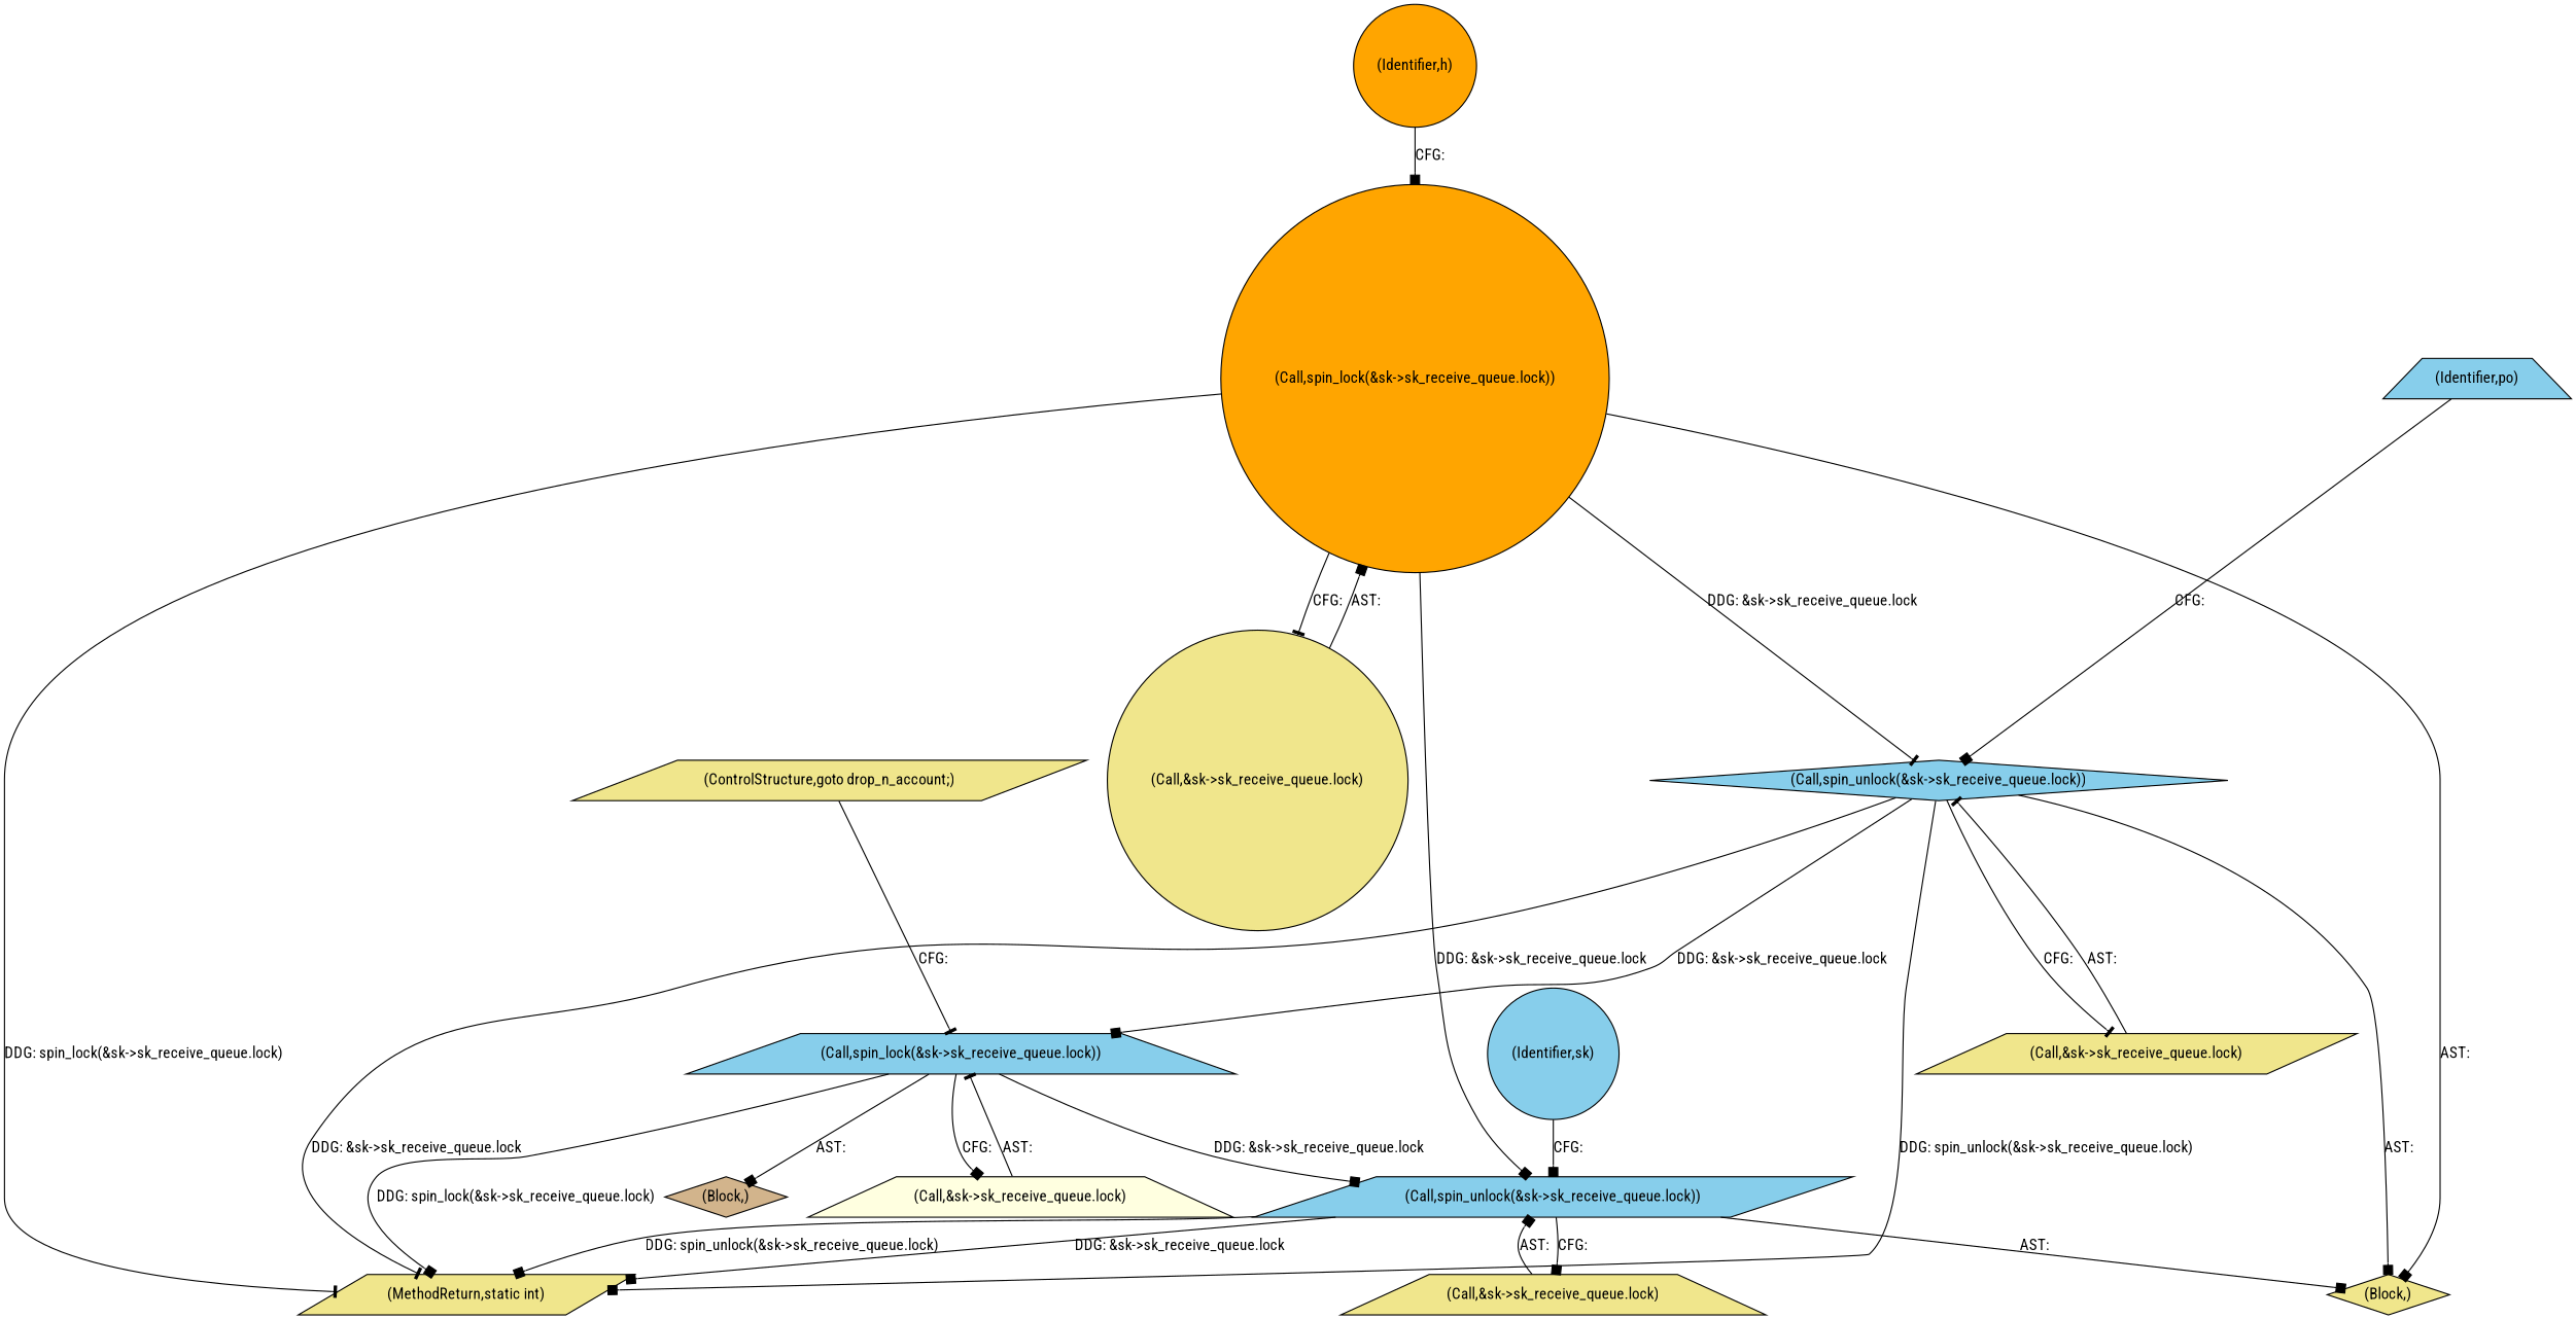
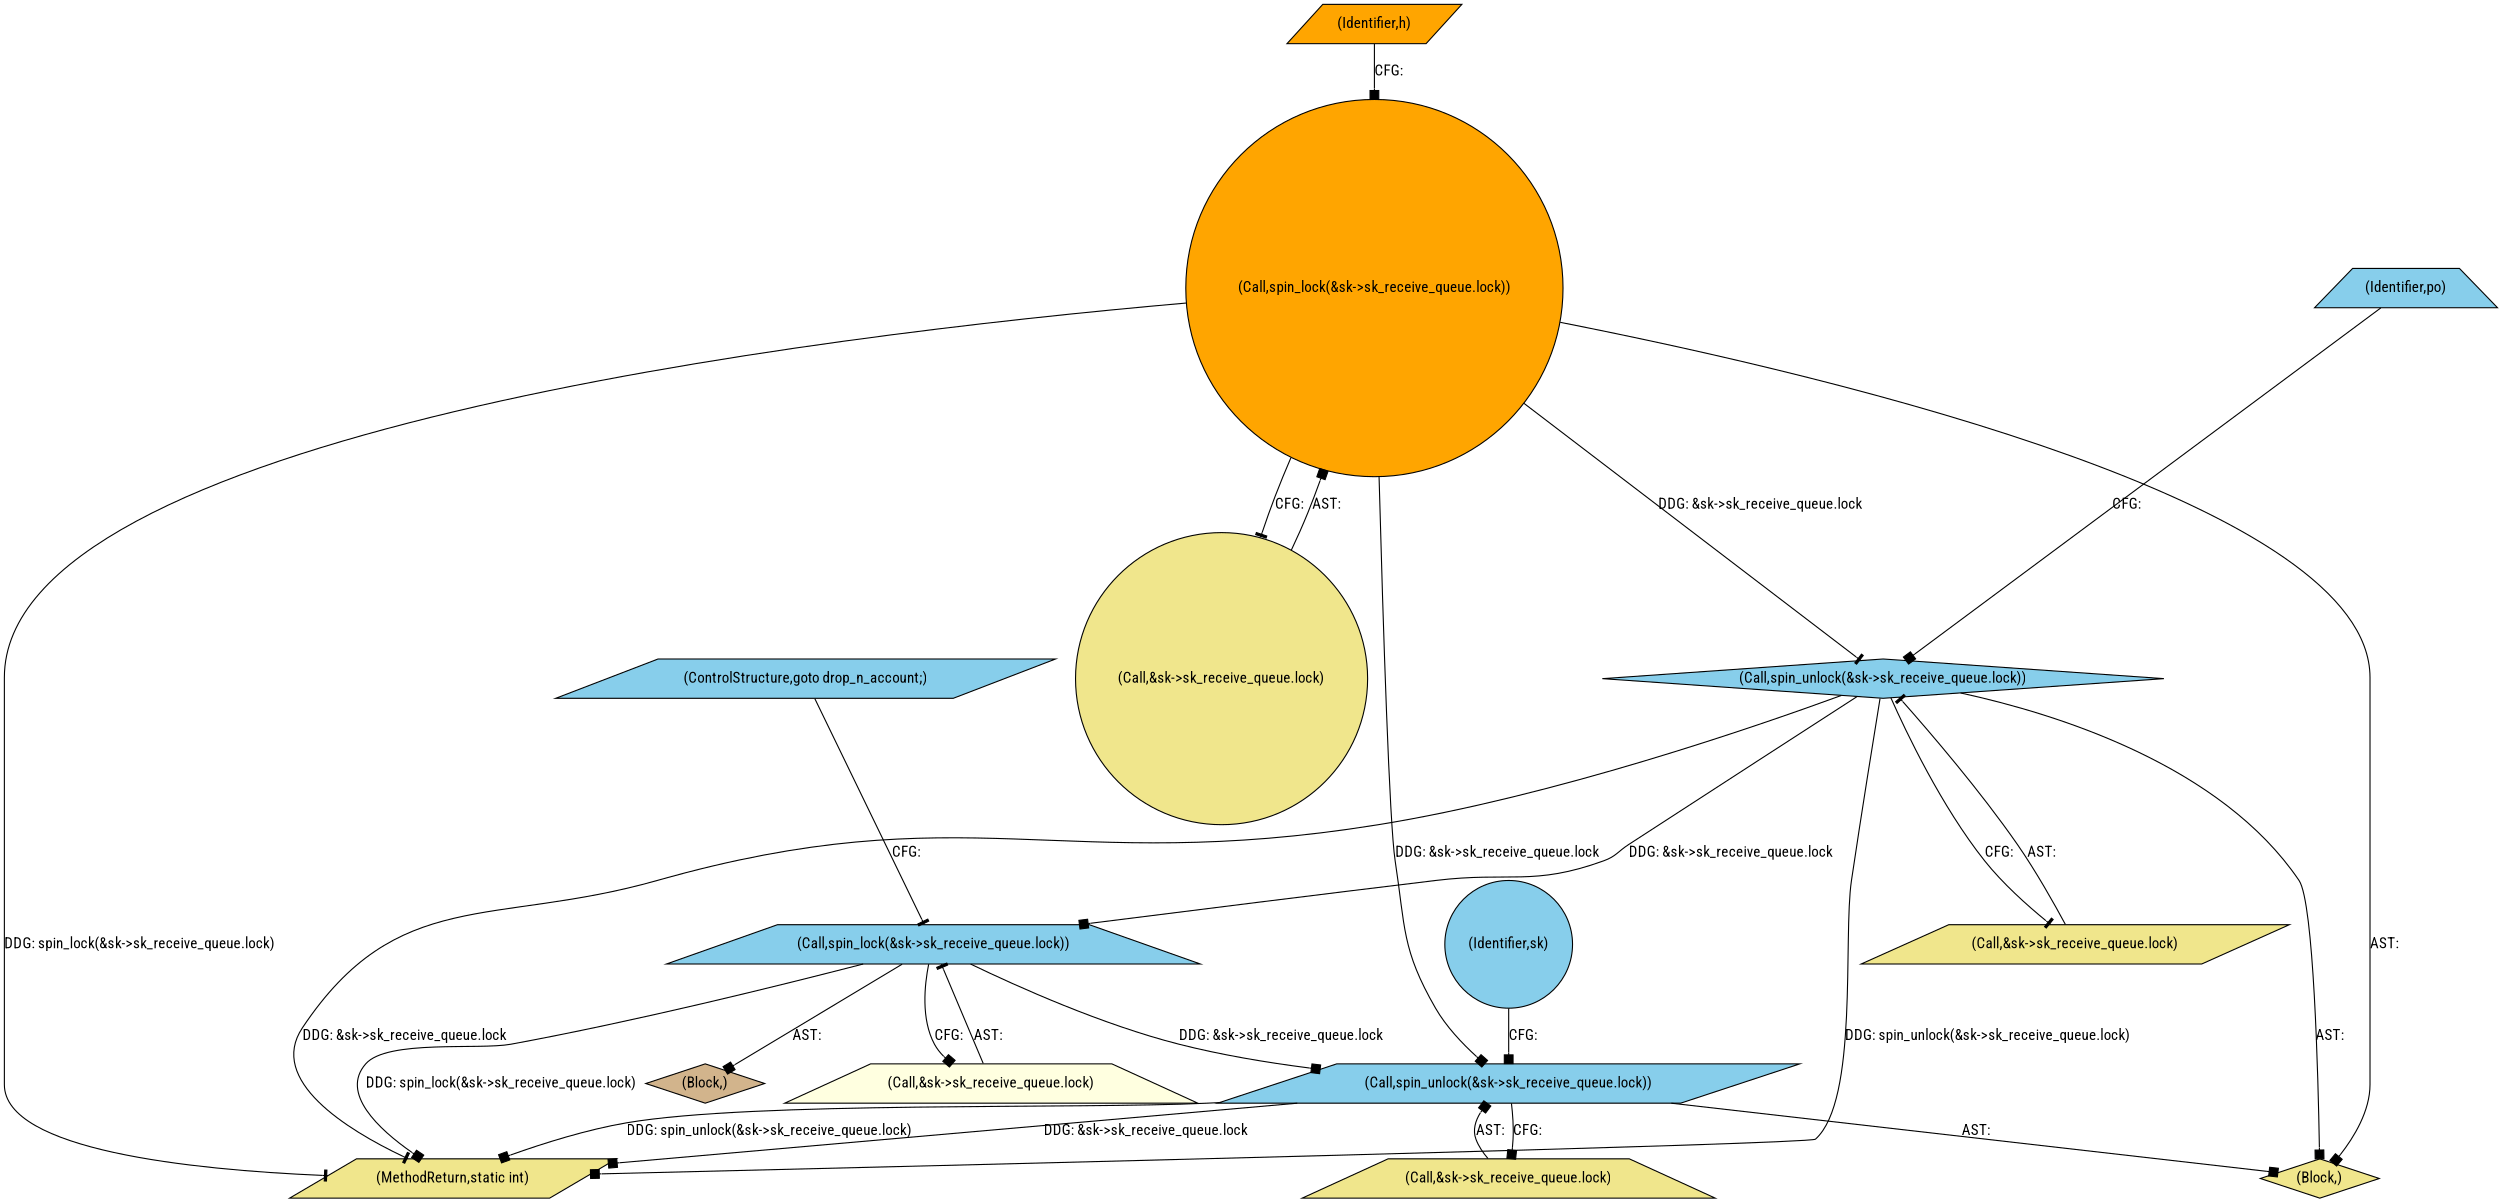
  digraph {
    fontname="Roboto Condensed"
    node [fillcolor=khaki fontname="Roboto Condensed" shape=trapezium style=filled]
    edge [arrowhead=box fontname="Roboto Condensed"]
    n1 [fillcolor=skyblue label="(Call,spin_lock(&sk->sk_receive_queue.lock))"]
    n2 [fillcolor=skyblue label="(Call,spin_unlock(&sk->sk_receive_queue.lock))" shape=parallelogram]
    n3 [fillcolor=tan label="(Block,)" shape=diamond]
    n4 [label="(MethodReturn,static int)" shape=parallelogram]
    n5 [fillcolor=lightyellow label="(Call,&sk->sk_receive_queue.lock)"]
    n6 [label="(Block,)" shape=diamond]
    n7 [label="(Call,&sk->sk_receive_queue.lock)"]
    n8 [fillcolor=skyblue label="(Call,spin_unlock(&sk->sk_receive_queue.lock))" shape=diamond]
    n9 [label="(Call,&sk->sk_receive_queue.lock)" shape=parallelogram]
    n10 [fillcolor=orange label="(Call,spin_lock(&sk->sk_receive_queue.lock))" shape=circle]
    n11 [label="(Call,&sk->sk_receive_queue.lock)" shape=circle]
    n12 [fillcolor=skyblue label="(Identifier,sk)" shape=circle]
-   n13 [fillcolor=orange label="(Identifier,h)" shape=circle]
-   n14 [label="(ControlStructure,goto drop_n_account;)" shape=parallelogram]
+   n13 [fillcolor=orange label="(Identifier,h)" shape=parallelogram]
+   n14 [fillcolor=skyblue label="(ControlStructure,goto drop_n_account;)" shape=parallelogram]
    n15 [fillcolor=skyblue label="(Identifier,po)"]
    n1 -> n2 [label="DDG: &sk->sk_receive_queue.lock"]
    n1 -> n3 [label="AST: "]
    n1 -> n4 [label="DDG: spin_lock(&sk->sk_receive_queue.lock)"]
    n1 -> n5 [label="CFG: "]
    n2 -> n4 [label="DDG: &sk->sk_receive_queue.lock"]
    n2 -> n4 [label="DDG: spin_unlock(&sk->sk_receive_queue.lock)"]
    n2 -> n6 [label="AST: "]
    n2 -> n7 [label="CFG: "]
    n5 -> n1 [arrowhead=tee label="AST: "]
    n7 -> n2 [label="AST: "]
    n8 -> n1 [label="DDG: &sk->sk_receive_queue.lock"]
    n8 -> n4 [label="DDG: spin_unlock(&sk->sk_receive_queue.lock)"]
    n8 -> n4 [arrowhead=tee label="DDG: &sk->sk_receive_queue.lock"]
    n8 -> n6 [label="AST: "]
    n8 -> n9 [arrowhead=tee label="CFG: "]
    n9 -> n8 [arrowhead=tee label="AST: "]
    n10 -> n2 [label="DDG: &sk->sk_receive_queue.lock"]
    n10 -> n4 [arrowhead=tee label="DDG: spin_lock(&sk->sk_receive_queue.lock)"]
    n10 -> n6 [label="AST: "]
    n10 -> n8 [arrowhead=tee label="DDG: &sk->sk_receive_queue.lock"]
    n10 -> n11 [arrowhead=tee label="CFG: "]
    n11 -> n10 [label="AST: "]
    n12 -> n2 [label="CFG: "]
    n13 -> n10 [label="CFG: "]
    n14 -> n1 [arrowhead=tee label="CFG: "]
    n15 -> n8 [label="CFG: "]
  }
